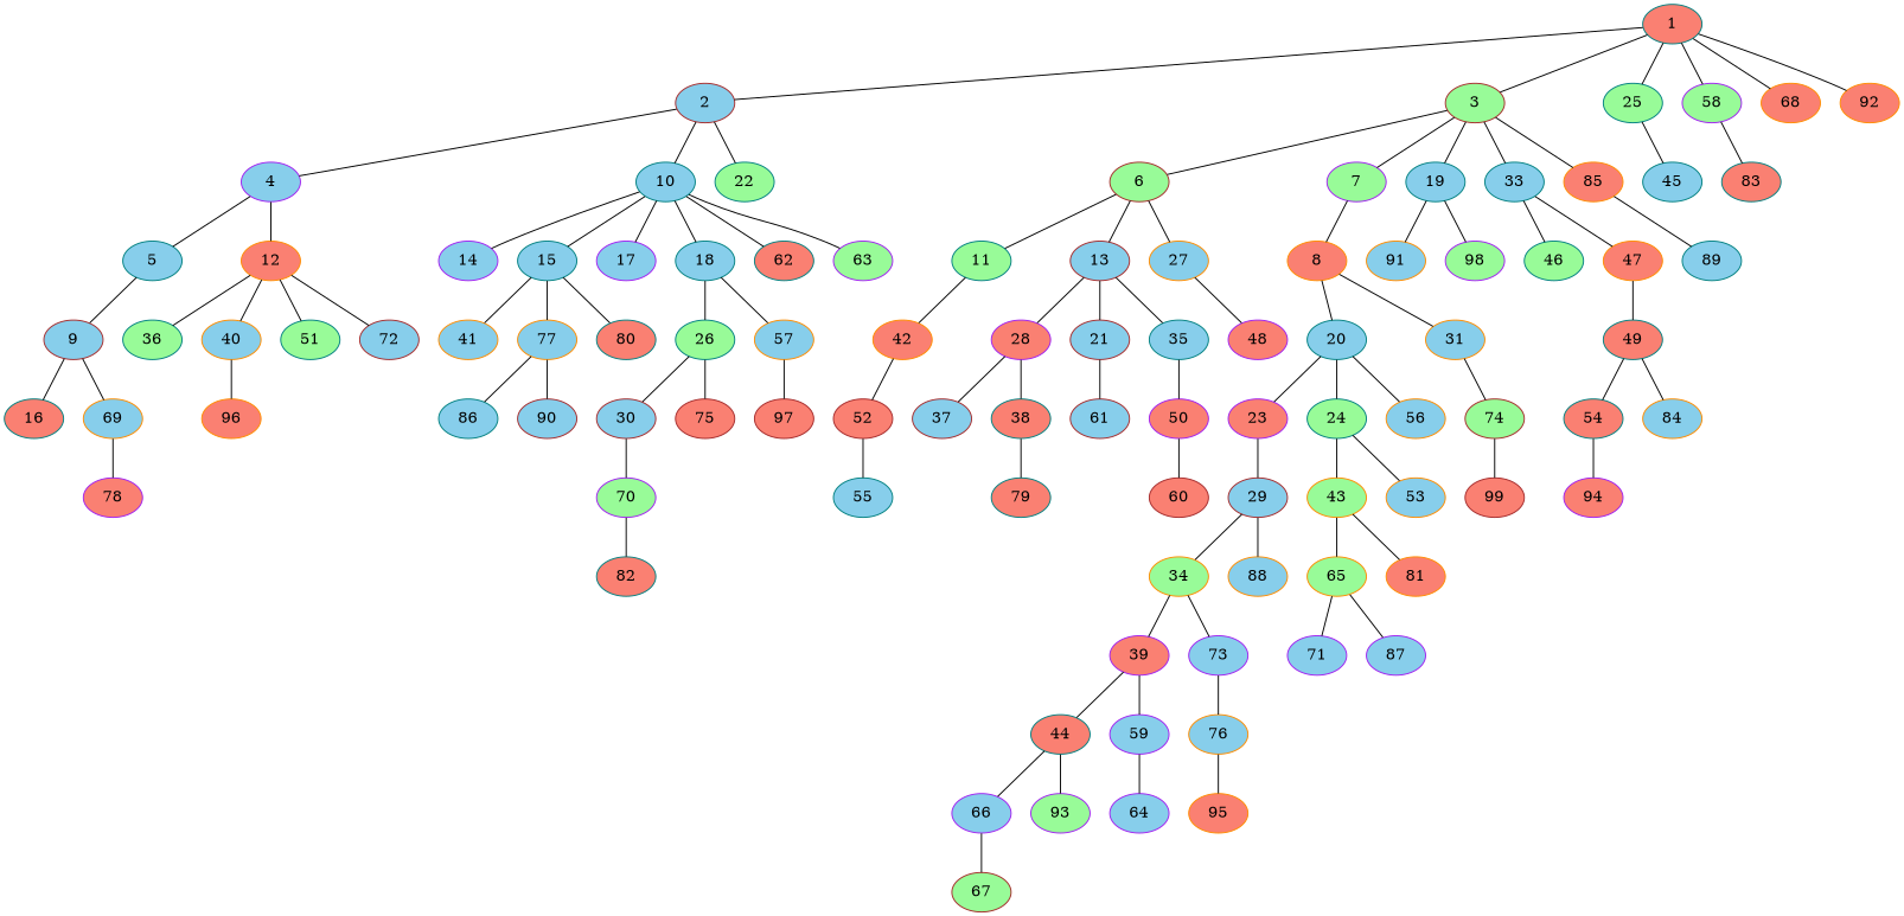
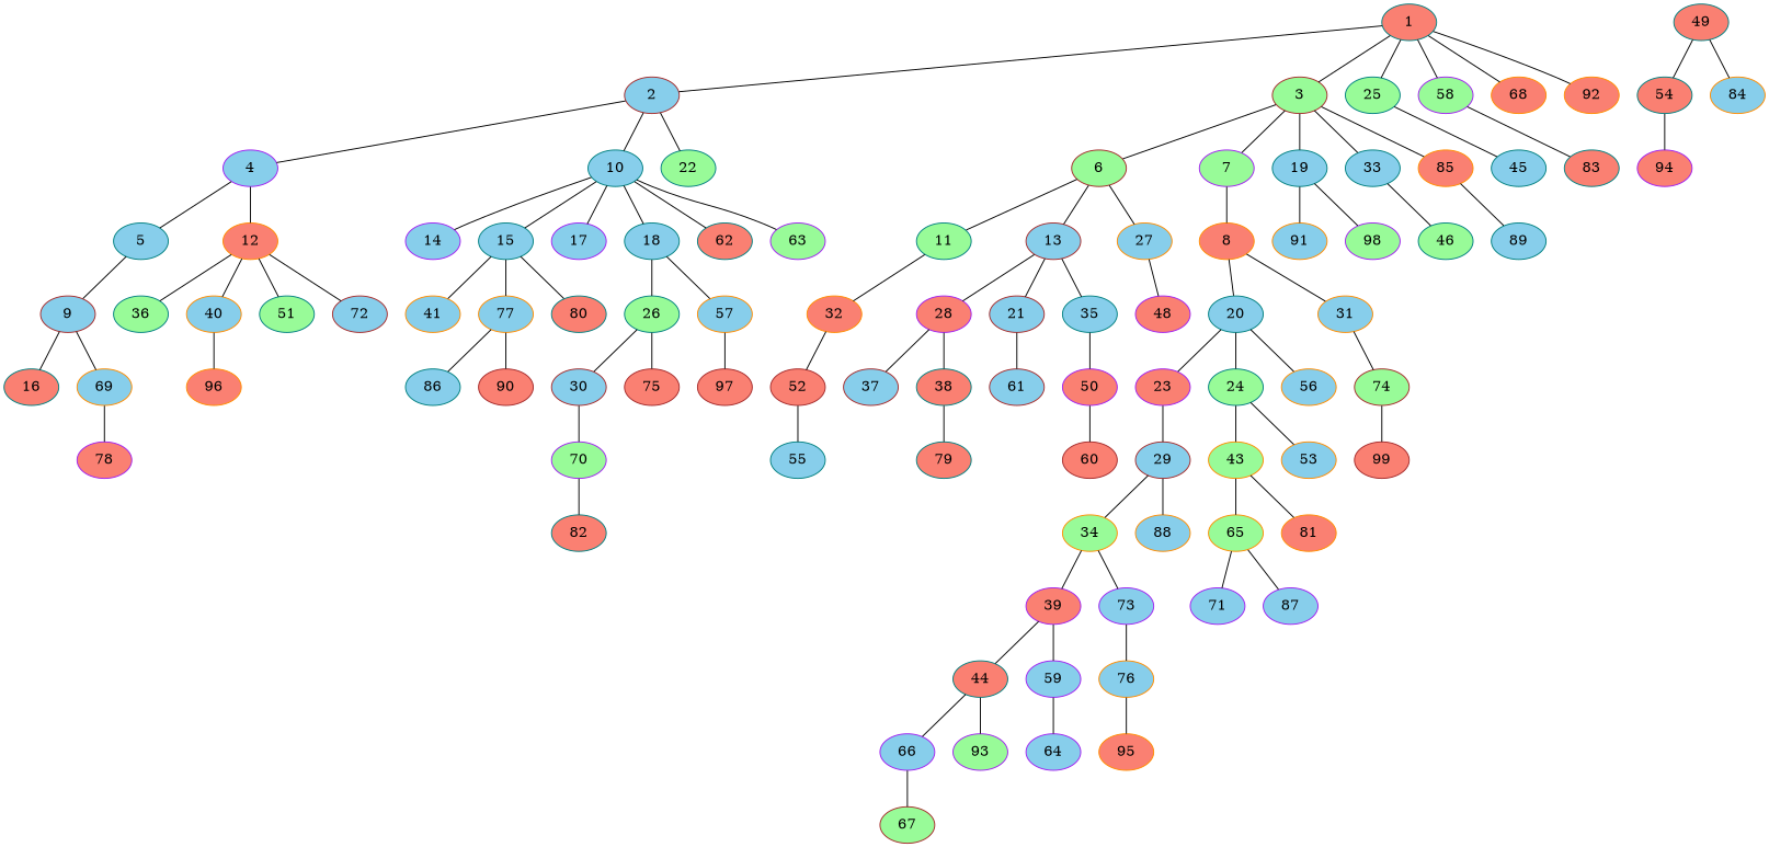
  graph {
    node [color=teal fillcolor=skyblue style=filled]
    1 [fillcolor=salmon]
    2 [color=brown]
    3 [color=brown fillcolor=palegreen]
    25 [fillcolor=palegreen]
    58 [color=purple fillcolor=palegreen]
    68 [color=darkorange fillcolor=salmon]
    92 [color=darkorange fillcolor=salmon]
    4 [color=purple]
    10
    22 [fillcolor=palegreen]
    6 [color=brown fillcolor=palegreen]
    7 [color=purple fillcolor=palegreen]
    19
    33
    85 [color=darkorange fillcolor=salmon]
    45
    83 [fillcolor=salmon]
    5
    12 [color=darkorange fillcolor=salmon]
    14 [color=purple]
    15
    17 [color=purple]
    18
    62 [fillcolor=salmon]
    63 [color=purple fillcolor=palegreen]
    11 [fillcolor=palegreen]
    13 [color=brown]
    27 [color=darkorange]
    8 [color=darkorange fillcolor=salmon]
    91 [color=darkorange]
    98 [color=purple fillcolor=palegreen]
    46 [fillcolor=palegreen]
-   47 [color=darkorange fillcolor=salmon]
    89
    9 [color=brown]
    36 [fillcolor=palegreen]
    40 [color=darkorange]
    51 [fillcolor=palegreen]
    72 [color=brown]
    16 [fillcolor=salmon]
    69 [color=darkorange]
-   32 [color=darkorange fillcolor=salmon label=42]
+   32 [color=darkorange fillcolor=salmon]
    28 [color=purple fillcolor=salmon]
    21 [color=brown]
    35
    48 [color=purple fillcolor=salmon]
    37 [color=brown]
    38 [fillcolor=salmon]
    20
    31 [color=darkorange]
    23 [color=purple fillcolor=salmon]
    24 [fillcolor=palegreen]
    56 [color=darkorange]
    74 [color=brown fillcolor=palegreen]
    78 [color=purple fillcolor=salmon]
    41 [color=darkorange]
    77 [color=darkorange]
    80 [fillcolor=salmon]
    26 [fillcolor=palegreen]
    57 [color=darkorange]
    52 [color=brown fillcolor=salmon]
    96 [color=darkorange fillcolor=salmon]
    61 [color=brown]
    50 [color=purple fillcolor=salmon]
    86
-   90 [color=brown]
+   90 [color=brown fillcolor=salmon]
    30 [color=brown]
    75 [color=brown fillcolor=salmon]
    97 [color=brown fillcolor=salmon]
    29 [color=brown]
    43 [color=darkorange fillcolor=palegreen]
    53 [color=darkorange]
    34 [color=darkorange fillcolor=palegreen]
    88 [color=darkorange]
    65 [color=darkorange fillcolor=palegreen]
    81 [color=darkorange fillcolor=salmon]
    70 [color=purple fillcolor=palegreen]
    79 [fillcolor=salmon]
    39 [color=purple fillcolor=salmon]
    73 [color=purple]
    82 [fillcolor=salmon]
    99 [color=brown fillcolor=salmon]
    55
    49 [fillcolor=salmon]
    44 [fillcolor=salmon]
    59 [color=purple]
    76 [color=darkorange]
    60 [color=brown fillcolor=salmon]
    66 [color=purple]
    93 [color=purple fillcolor=palegreen]
    64 [color=purple]
    71 [color=purple]
    87 [color=purple]
    67 [color=brown fillcolor=palegreen]
    54 [fillcolor=salmon]
    84 [color=darkorange]
    94 [color=purple fillcolor=salmon]
    95 [color=darkorange fillcolor=salmon]
    1 -- 2
    1 -- 3
    1 -- 25
    1 -- 58
    1 -- 68
    1 -- 92
    2 -- 4
    2 -- 10
    2 -- 22
    3 -- 6
    3 -- 7
    3 -- 19
    3 -- 33
    3 -- 85
    25 -- 45
    58 -- 83
    4 -- 5
    4 -- 12
    10 -- 14
    10 -- 15
    10 -- 17
    10 -- 18
    10 -- 62
    10 -- 63
    6 -- 11
    6 -- 13
    6 -- 27
    7 -- 8
    19 -- 91
    19 -- 98
    33 -- 46
-   33 -- 47
    85 -- 89
    5 -- 9
    12 -- 36
    12 -- 40
    12 -- 51
    12 -- 72
    15 -- 41
    15 -- 77
    15 -- 80
    18 -- 26
    18 -- 57
    11 -- 32
    13 -- 28
    13 -- 21
    13 -- 35
    27 -- 48
    8 -- 20
    8 -- 31
-   47 -- 49
    9 -- 16
    9 -- 69
    40 -- 96
    69 -- 78
    32 -- 52
    28 -- 37
    28 -- 38
    21 -- 61
    35 -- 50
    38 -- 79
    20 -- 23
    20 -- 24
    20 -- 56
    31 -- 74
    23 -- 29
    24 -- 43
    24 -- 53
    74 -- 99
    77 -- 86
    77 -- 90
    26 -- 30
    26 -- 75
    57 -- 97
    52 -- 55
    50 -- 60
    30 -- 70
    29 -- 34
    29 -- 88
    43 -- 65
    43 -- 81
    34 -- 39
    34 -- 73
    65 -- 71
    65 -- 87
    70 -- 82
    39 -- 44
    39 -- 59
    73 -- 76
    49 -- 54
    49 -- 84
    44 -- 66
    44 -- 93
    59 -- 64
    76 -- 95
    66 -- 67
    54 -- 94
  }
